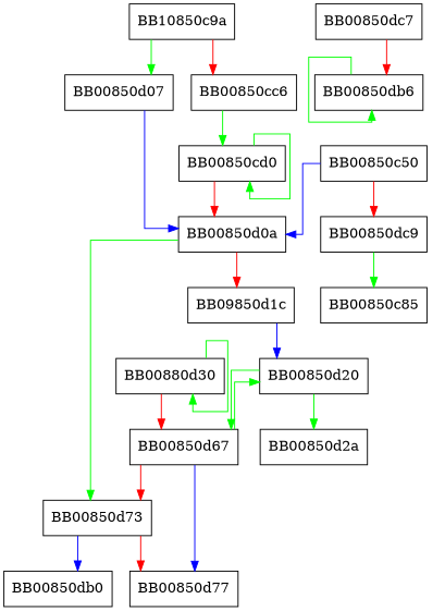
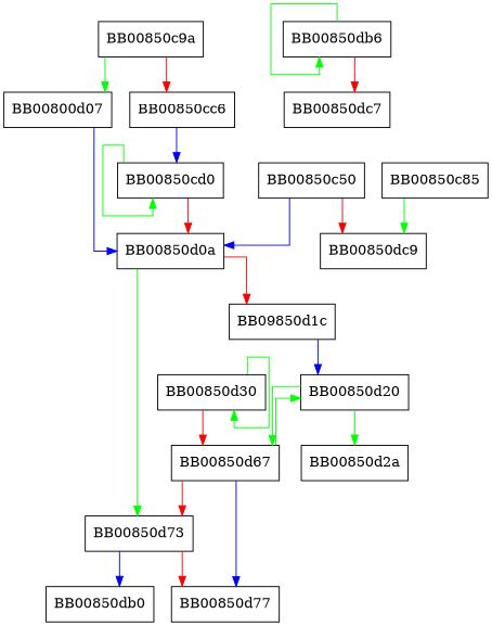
  digraph {
    splines=ortho
    node [shape=box]
    edge [color=green]
    BB00850c50
    BB00850d0a
    BB00850dc9
    BB00850d73
    n5 [label=BB09850d1c]
    BB00850c85
    BB00850db0
    BB00850d77
    BB00850d20
-   BB00850c9a [label=BB10850c9a]
-   BB00850d07
+   BB00850c9a
+   BB00850d07 [label=BB00800d07]
    BB00850cc6
    BB00850cd0
    BB00850d67
    BB00850d2a
-   BB00850d30 [label=BB00880d30]
+   BB00850d30
    BB00850db6
    BB00850dc7
    BB00850c50 -> BB00850d0a [color=blue]
    BB00850c50 -> BB00850dc9 [color=red]
    BB00850d0a -> BB00850d73
    BB00850d0a -> n5 [color=red]
    BB00850d73 -> BB00850db0 [color=blue]
    BB00850d73 -> BB00850d77 [color=red]
    n5 -> BB00850d20 [color=blue]
-   BB00850dc9 -> BB00850c85
+   BB00850c85 -> BB00850dc9
    BB00850d20 -> BB00850d67
    BB00850d20 -> BB00850d2a
    BB00850c9a -> BB00850d07
    BB00850c9a -> BB00850cc6 [color=red]
    BB00850d07 -> BB00850d0a [color=blue]
-   BB00850cc6 -> BB00850cd0
+   BB00850cc6 -> BB00850cd0 [color=blue]
    BB00850cd0 -> BB00850d0a [color=red]
    BB00850cd0 -> BB00850cd0
    BB00850d67 -> BB00850d73 [color=red]
    BB00850d67 -> BB00850d77 [color=blue]
    BB00850d67 -> BB00850d20
    BB00850d30 -> BB00850d67 [color=red]
    BB00850d30 -> BB00850d30
    BB00850db6 -> BB00850db6
-   BB00850dc7 -> BB00850db6 [color=red]
+   BB00850db6 -> BB00850dc7 [color=red]
  }
